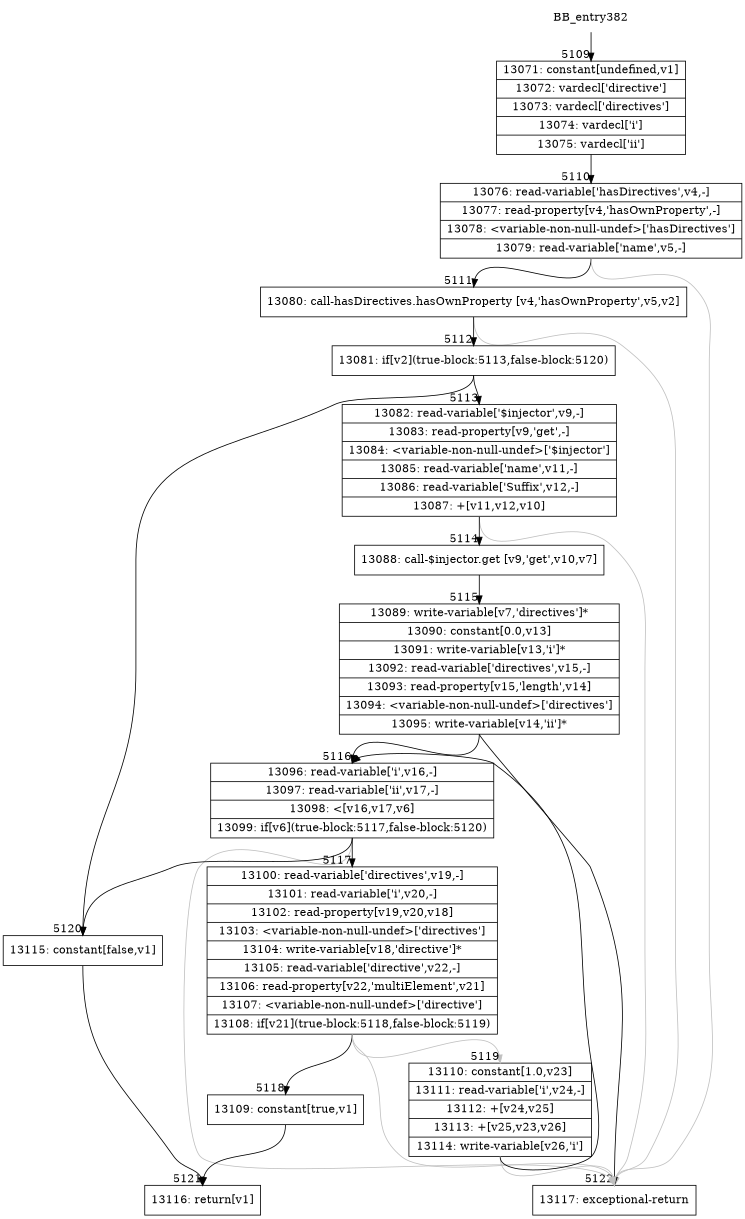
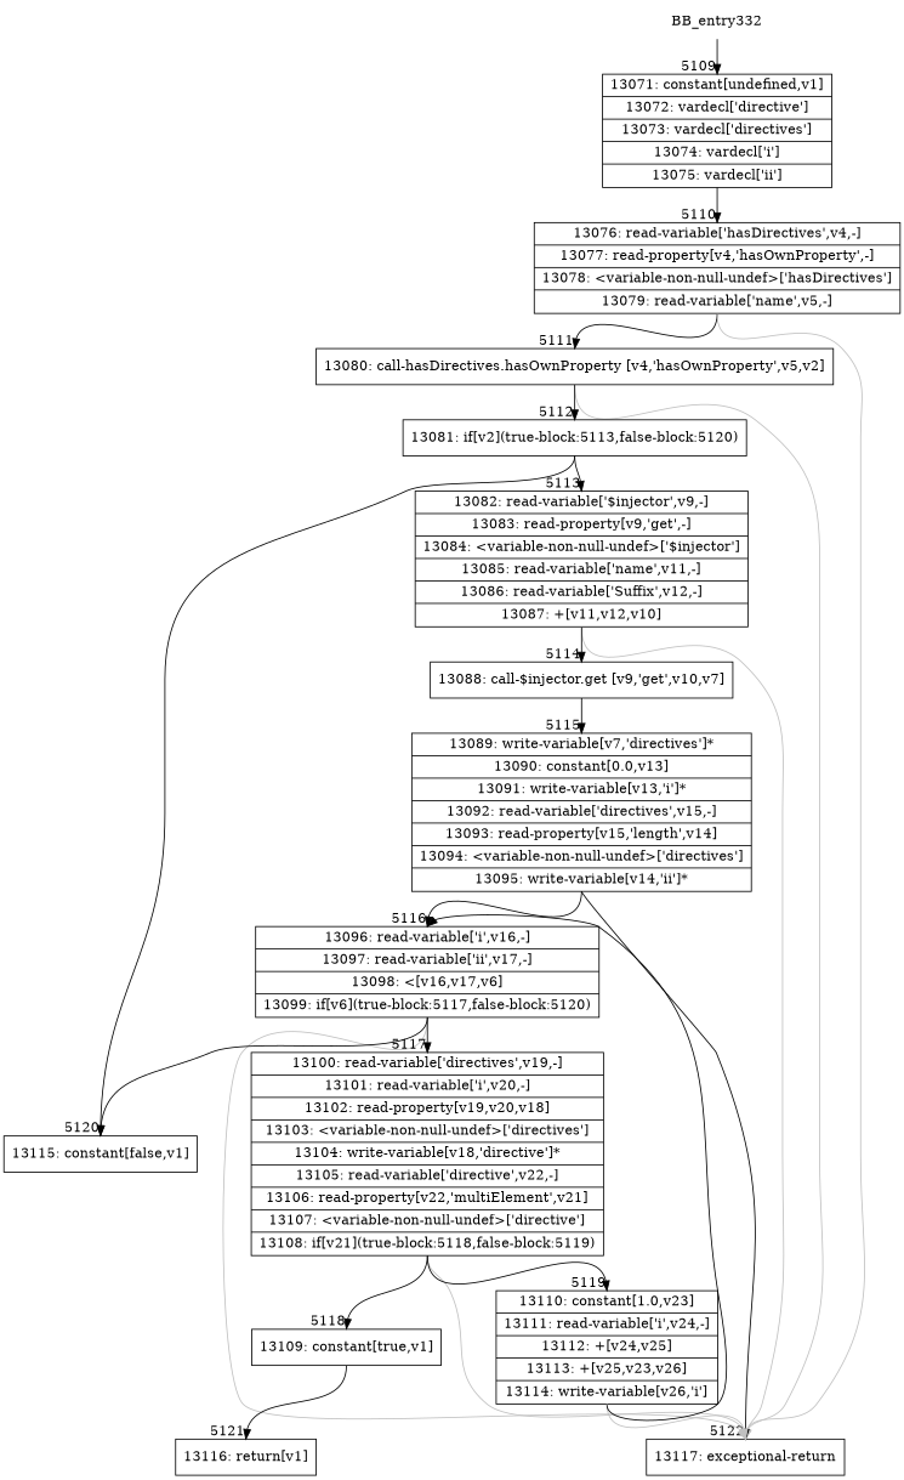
  digraph {
    rankdir=TD
    node [shape=record]
    edge [headport=n tailport=s]
-   BB_entry382 [shape=none]
+   BB_entry382 [shape=none label=BB_entry332]
    n2 [label="{13071: constant[undefined,v1]|13072: vardecl['directive']|13073: vardecl['directives']|13074: vardecl['i']|13075: vardecl['ii']}"]
    n3 [label="{13076: read-variable['hasDirectives',v4,-]|13077: read-property[v4,'hasOwnProperty',-]|13078: \<variable-non-null-undef\>['hasDirectives']|13079: read-variable['name',v5,-]}"]
    n4 [label="{13080: call-hasDirectives.hasOwnProperty [v4,'hasOwnProperty',v5,v2]}"]
    n5 [label="{13117: exceptional-return}"]
    n6 [label="{13081: if[v2](true-block:5113,false-block:5120)}"]
    n7 [label="{13082: read-variable['$injector',v9,-]|13083: read-property[v9,'get',-]|13084: \<variable-non-null-undef\>['$injector']|13085: read-variable['name',v11,-]|13086: read-variable['Suffix',v12,-]|13087: +[v11,v12,v10]}"]
    n8 [label="{13115: constant[false,v1]}"]
    n9 [label="{13088: call-$injector.get [v9,'get',v10,v7]}"]
    n10 [label="{13116: return[v1]}"]
    n11 [label="{13089: write-variable[v7,'directives']*|13090: constant[0.0,v13]|13091: write-variable[v13,'i']*|13092: read-variable['directives',v15,-]|13093: read-property[v15,'length',v14]|13094: \<variable-non-null-undef\>['directives']|13095: write-variable[v14,'ii']*}"]
    n12 [label="{13096: read-variable['i',v16,-]|13097: read-variable['ii',v17,-]|13098: \<[v16,v17,v6]|13099: if[v6](true-block:5117,false-block:5120)}"]
    n13 [label="{13100: read-variable['directives',v19,-]|13101: read-variable['i',v20,-]|13102: read-property[v19,v20,v18]|13103: \<variable-non-null-undef\>['directives']|13104: write-variable[v18,'directive']*|13105: read-variable['directive',v22,-]|13106: read-property[v22,'multiElement',v21]|13107: \<variable-non-null-undef\>['directive']|13108: if[v21](true-block:5118,false-block:5119)}"]
    n14 [label="{13109: constant[true,v1]}"]
    n15 [label="{13110: constant[1.0,v23]|13111: read-variable['i',v24,-]|13112: +[v24,v25]|13113: +[v25,v23,v26]|13114: write-variable[v26,'i']}"]
    BB_entry382 -> n2 [headlabel="    5109"]
    n2 -> n3 [headlabel="      5110"]
    n3 -> n4 [headlabel="      5111"]
    n3 -> n5 [color=gray headlabel="      5122"]
    n4 -> n5 [color=gray]
    n4 -> n6 [headlabel="      5112"]
    n6 -> n7 [headlabel="      5113"]
    n6 -> n8 [headlabel="      5120"]
    n7 -> n5 [color=gray]
    n7 -> n9 [headlabel="      5114"]
-   n8 -> n10
    n9 -> n11 [headlabel="      5115"]
    n11 -> n5 [color=black]
    n11 -> n12 [headlabel="      5116"]
    n12 -> n5 [color=gray]
    n12 -> n8
    n12 -> n13 [headlabel="      5117"]
    n13 -> n5 [color=gray]
    n13 -> n14 [headlabel="      5118"]
-   n13 -> n15 [headlabel="      5119" color=gray]
+   n13 -> n15 [headlabel="      5119"]
    n14 -> n10 [headlabel="      5121"]
    n15 -> n5 [color=gray]
    n15 -> n12
  }
